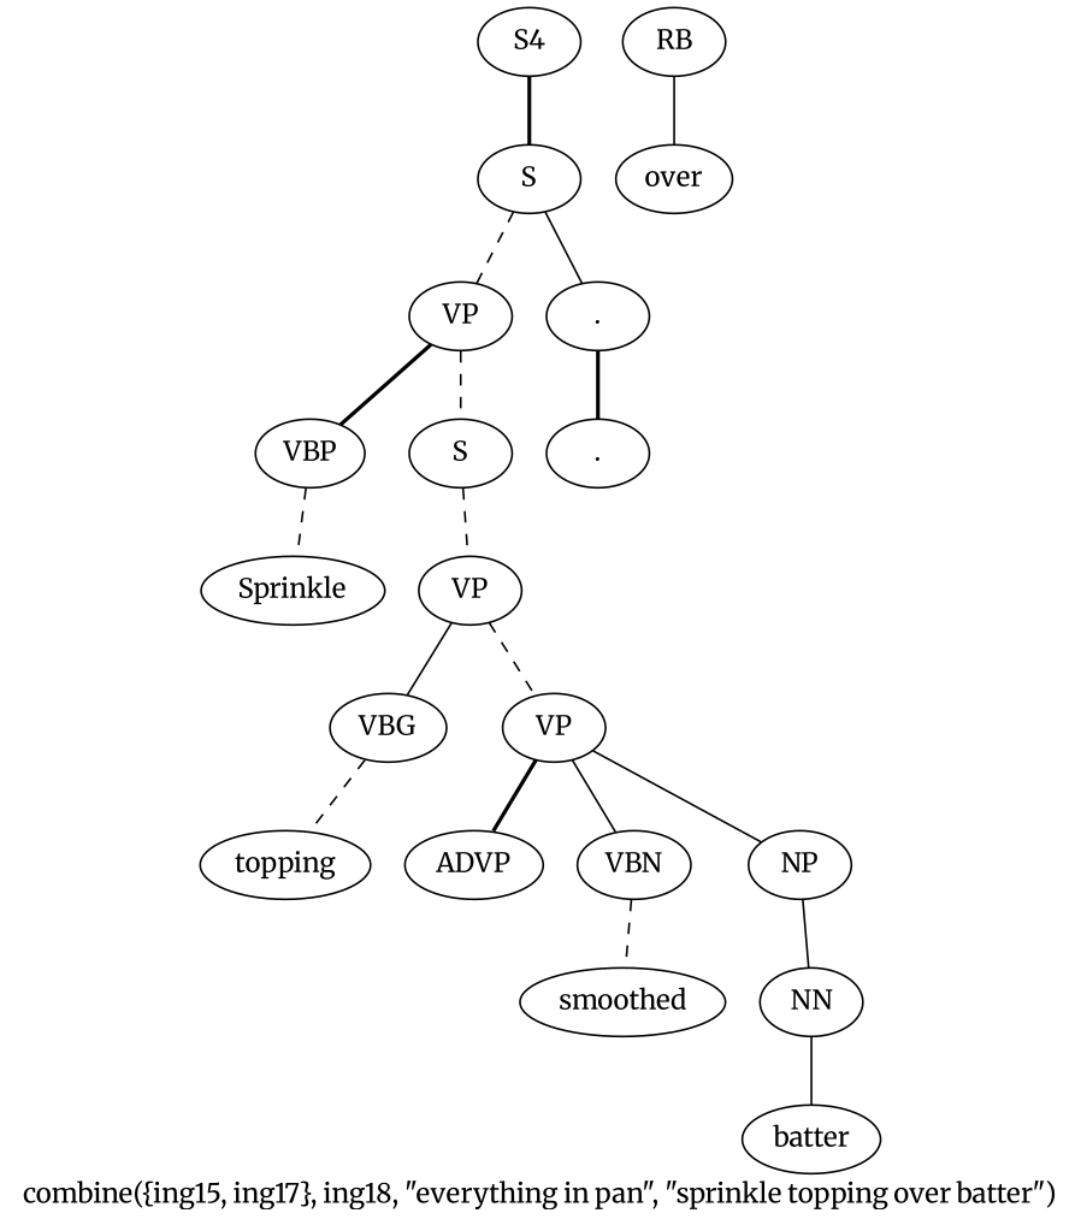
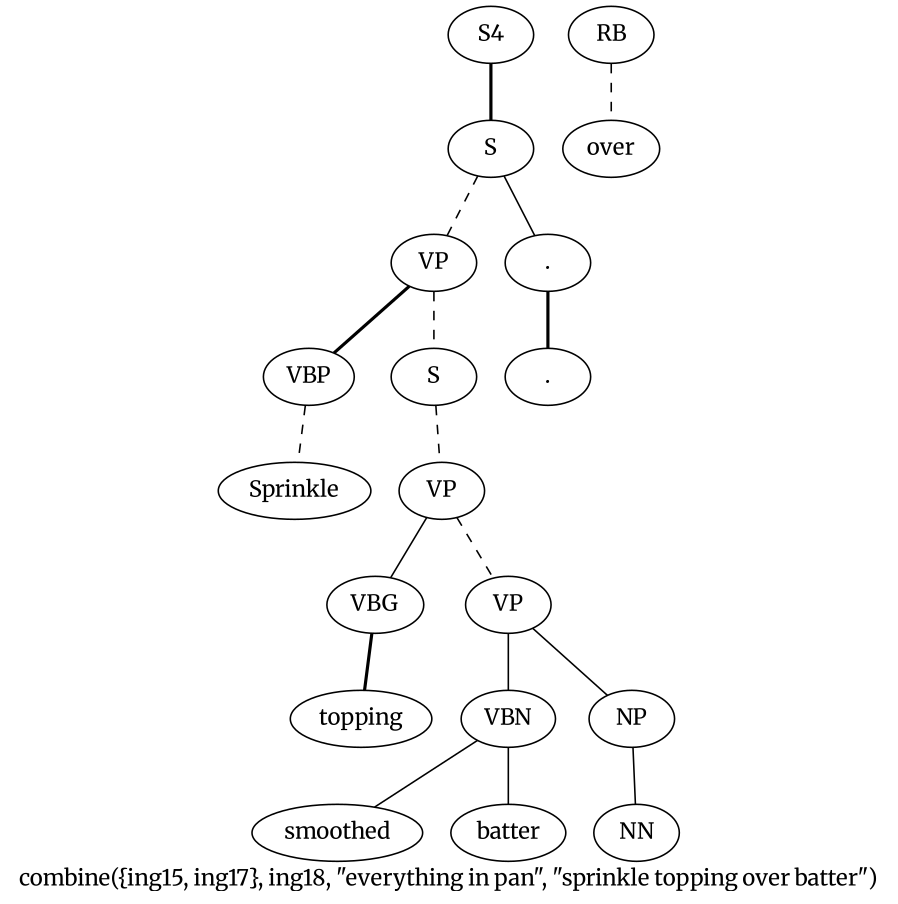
  graph {
    fontname=Merriweather
    label="combine({ing15, ing17}, ing18, \"everything in pan\", \"sprinkle topping over batter\")"
    node [fontname=Merriweather]
    edge [fontname=Merriweather style=dashed]
    n1 [label=S4]
    n2 [label=S]
    n3 [label=VP]
    n4 [label="."]
    n5 [label=VBP]
    n6 [label=S]
    n7 [label="."]
    n8 [label=Sprinkle]
    n9 [label=VP]
    n10 [label=VBG]
    n11 [label=VP]
    n12 [label=topping]
-   n13 [label=ADVP]
    n14 [label=VBN]
    n15 [label=NP]
    n16 [label=smoothed]
    n17 [label=NN]
    n18 [label=RB]
    n19 [label=over]
    n20 [label=batter]
    n1 -- n2 [style=bold]
    n2 -- n3
    n2 -- n4 [style=solid]
    n3 -- n5 [style=bold]
    n3 -- n6
    n4 -- n7 [style=bold]
    n5 -- n8
    n6 -- n9
    n9 -- n10 [style=solid]
    n9 -- n11
-   n10 -- n12
-   n11 -- n13 [style=bold]
+   n10 -- n12 [style=bold]
    n11 -- n14 [style=solid]
    n11 -- n15 [style=solid]
-   n14 -- n16
+   n14 -- n16 [style=solid]
    n15 -- n17 [style=solid]
-   n17 -- n20 [style=solid]
-   n18 -- n19 [style=solid]
+   n14 -- n20 [style=solid]
+   n18 -- n19
  }
